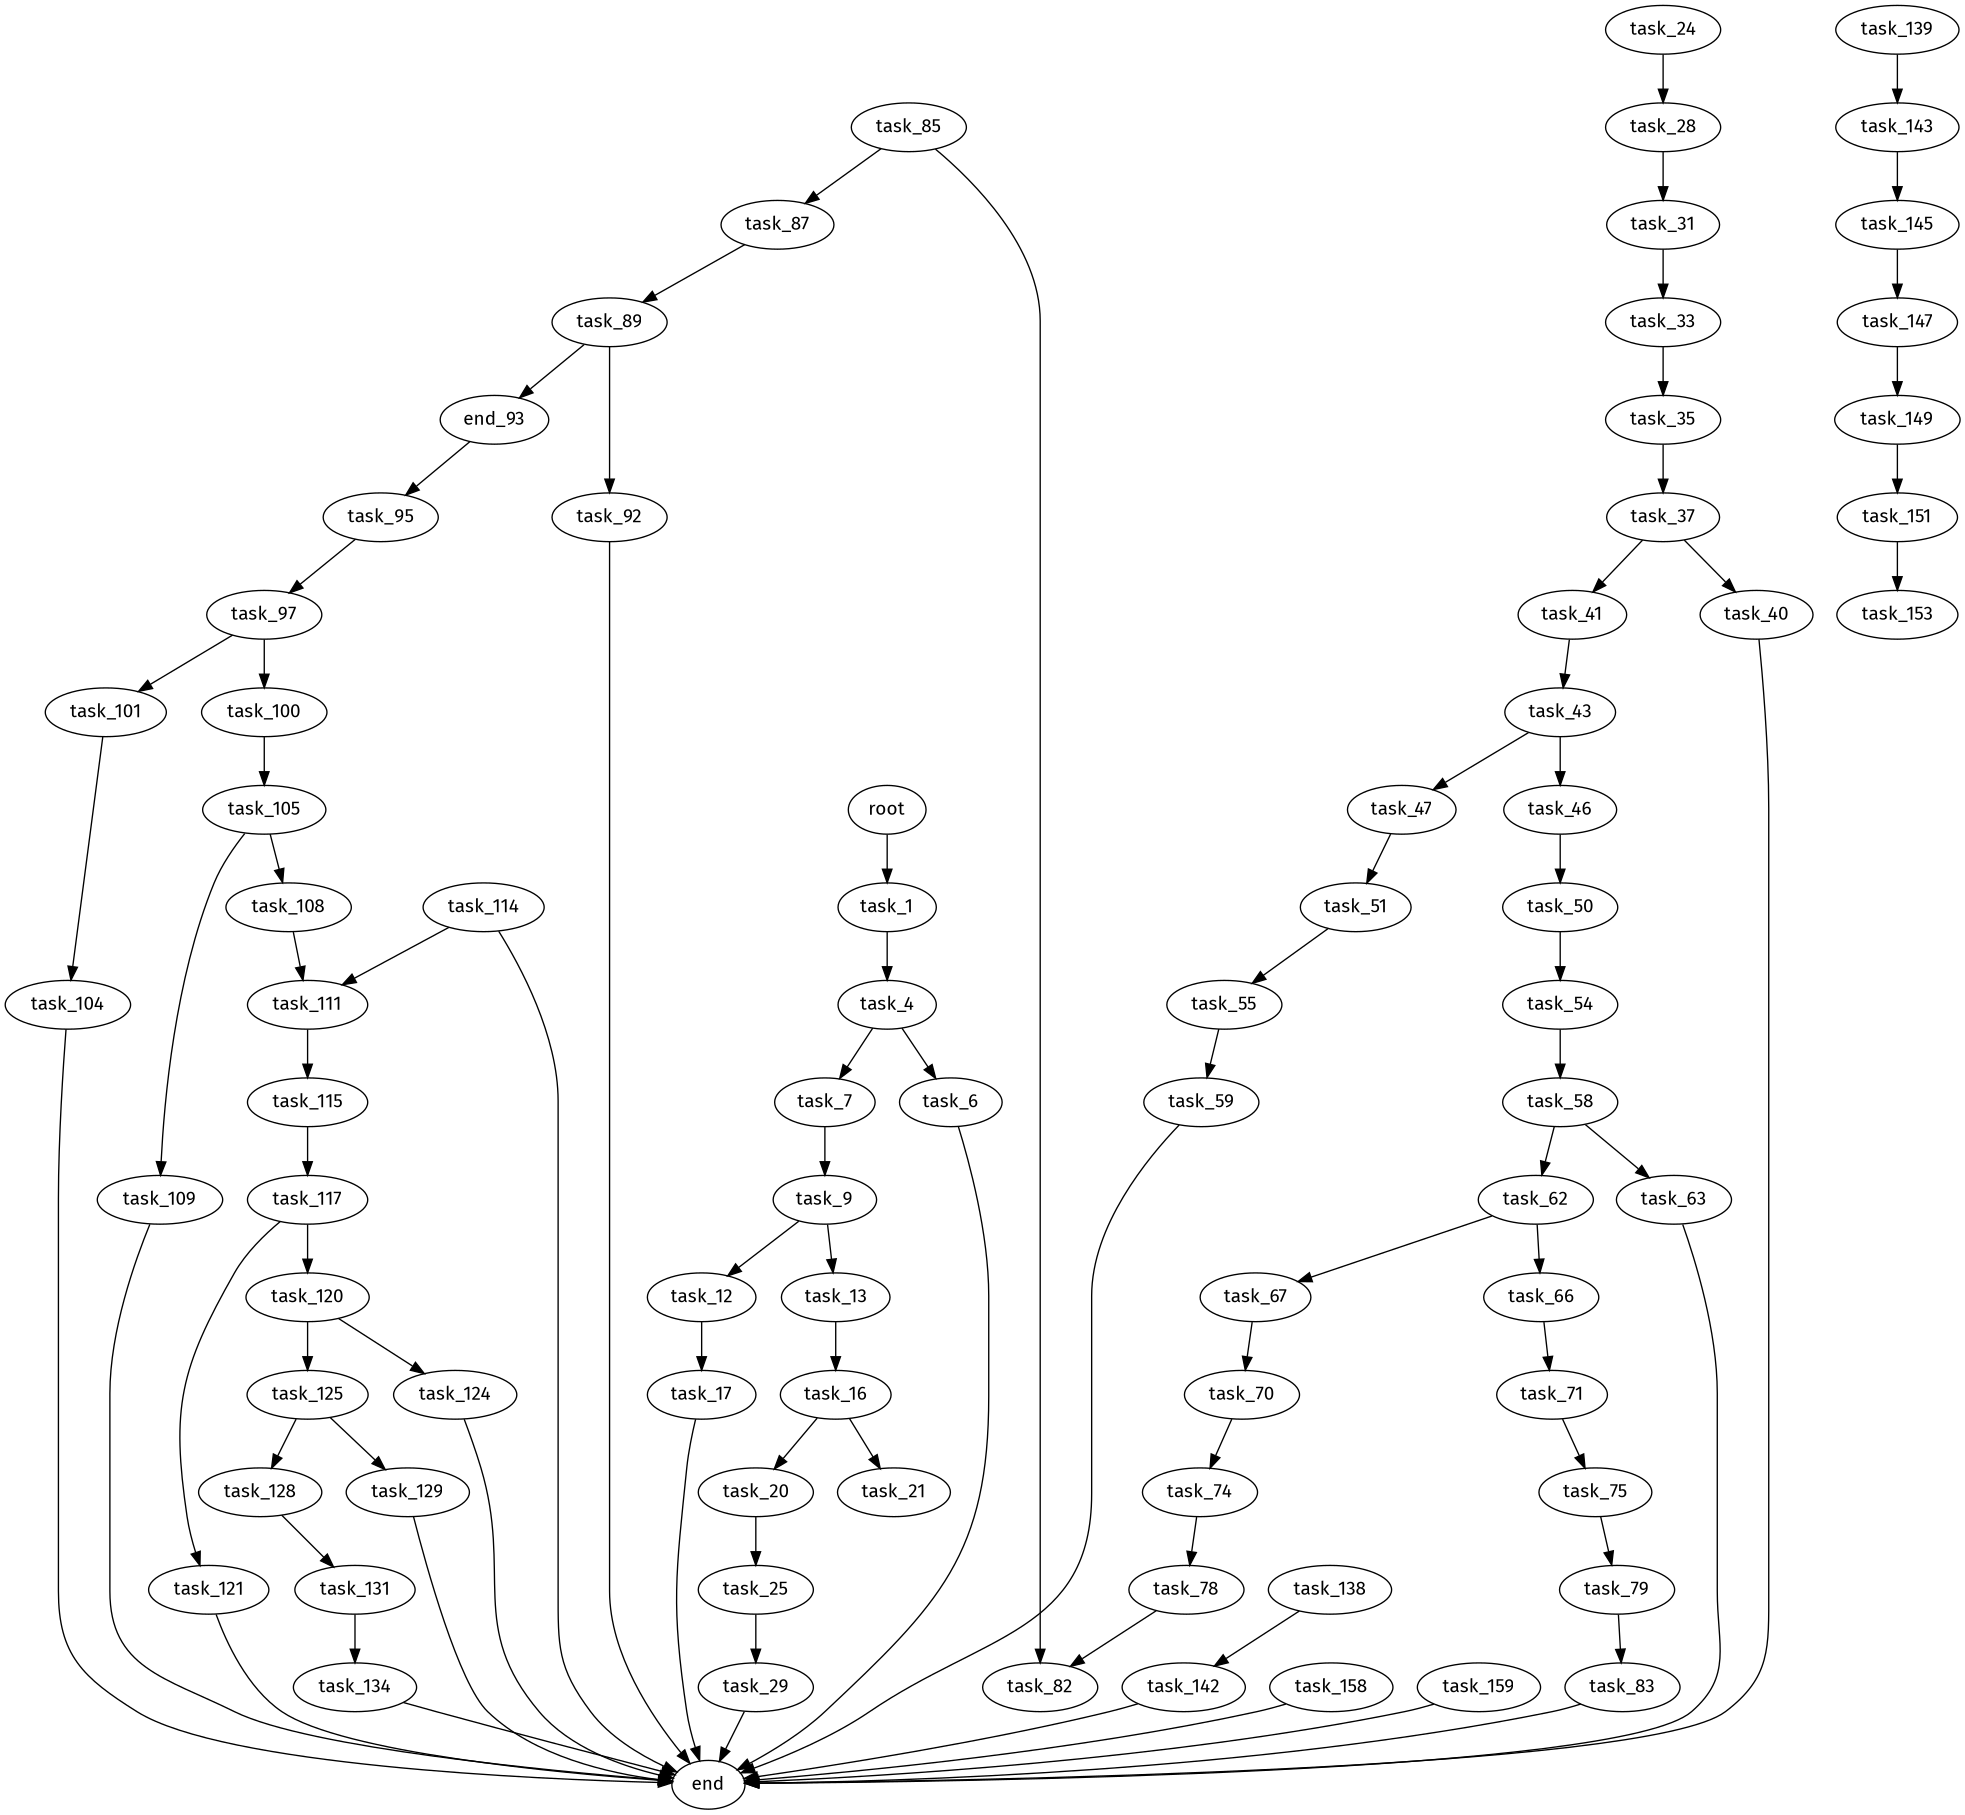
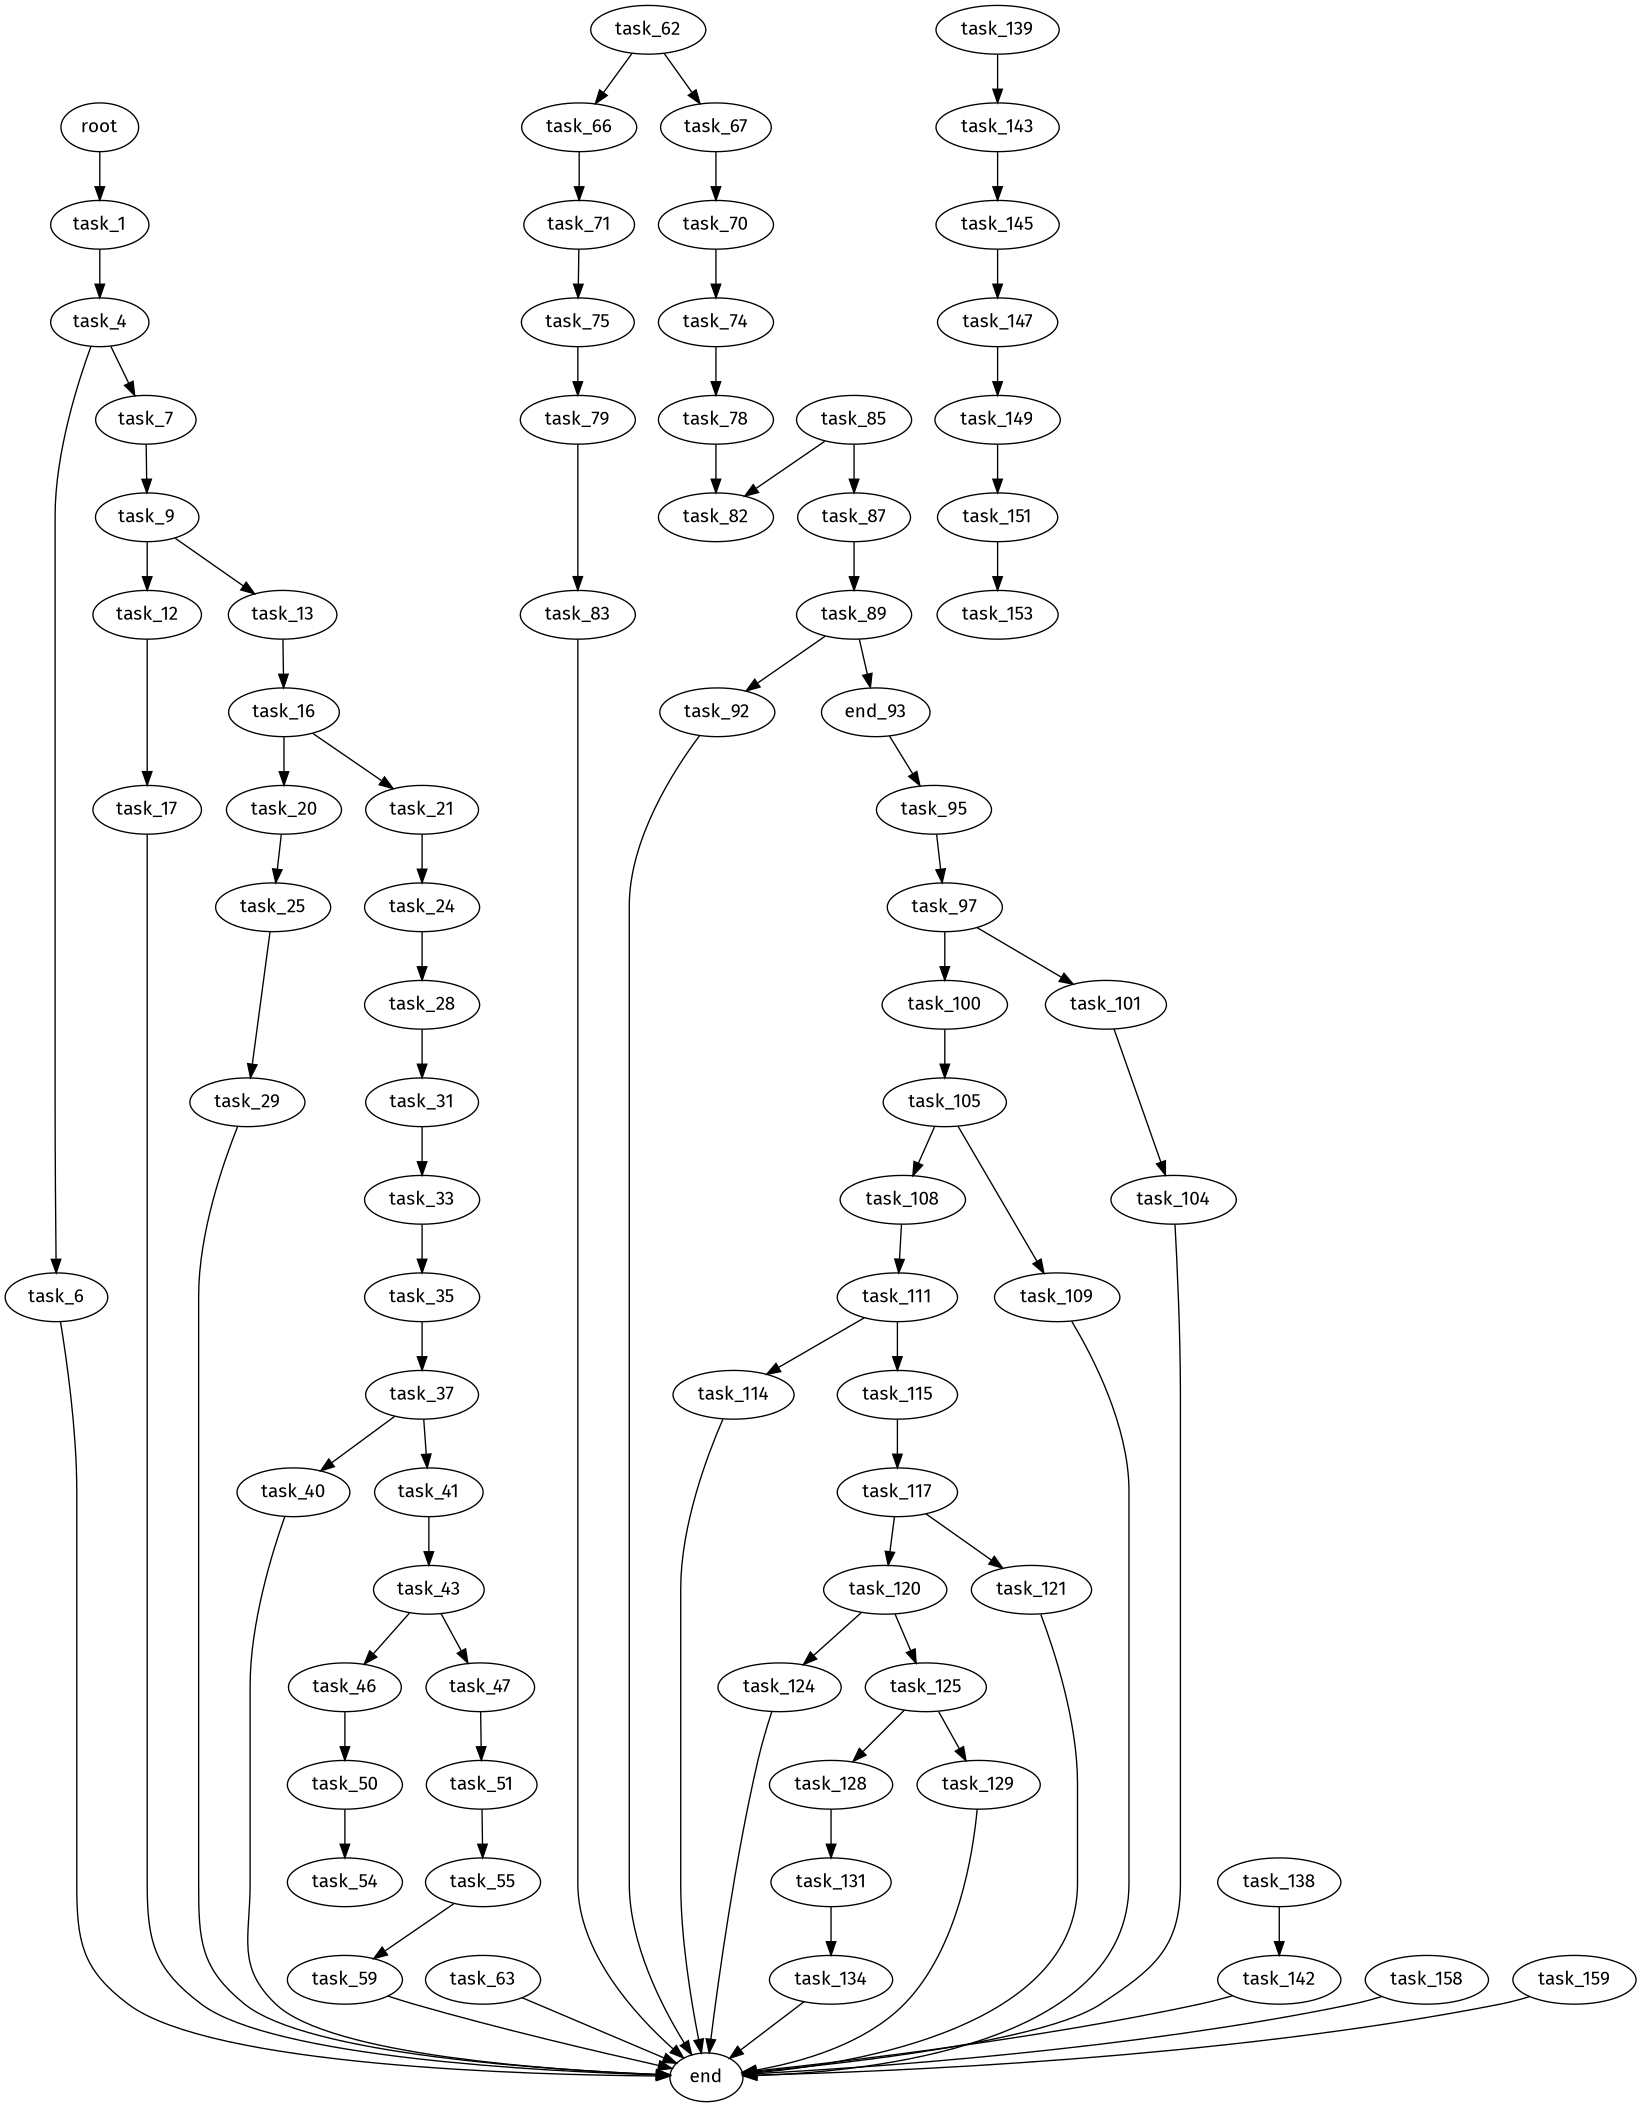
  digraph {
    fontname="Fira Sans"
    node [fontname="Fira Sans"]
    edge [fontname="Fira Sans"]
    root
    task_1
    n3 [label=task_4]
    task_6
    task_7
    end
    task_9
    task_12
    task_13
    task_17
    task_16
    task_20
    task_21
    task_25
    task_24
    task_29
    task_28
    task_31
    task_33
    task_35
    task_37
    task_40
    task_41
    task_43
    task_46
    task_47
    task_50
    task_51
    task_54
    task_55
-   task_58
    task_59
    task_62
    task_63
    task_66
    task_67
    task_71
    task_70
    task_75
    task_74
    task_79
    task_78
    task_82
    task_83
    task_85
    task_87
    task_89
    task_92
    n49 [label=end_93]
    task_95
    task_97
    task_100
    task_101
    task_105
    task_104
    task_108
    task_109
    task_111
    task_114
    task_115
    task_117
    task_120
    task_121
    task_124
    task_125
    task_128
    task_129
    task_131
    task_134
    task_138
    task_142
    task_139
    task_143
    task_145
    task_147
    task_149
    task_151
    task_153
    task_158
    task_159
    root -> task_1
    task_1 -> n3
    n3 -> task_6
    n3 -> task_7
    task_6 -> end
    task_7 -> task_9
    task_9 -> task_12
    task_9 -> task_13
    task_12 -> task_17
    task_13 -> task_16
    task_17 -> end
    task_16 -> task_20
    task_16 -> task_21
    task_20 -> task_25
+   task_21 -> task_24
    task_25 -> task_29
    task_24 -> task_28
    task_29 -> end
    task_28 -> task_31
    task_31 -> task_33
    task_33 -> task_35
    task_35 -> task_37
    task_37 -> task_40
    task_37 -> task_41
    task_40 -> end
    task_41 -> task_43
    task_43 -> task_46
    task_43 -> task_47
    task_46 -> task_50
    task_47 -> task_51
    task_50 -> task_54
    task_51 -> task_55
-   task_54 -> task_58
    task_55 -> task_59
-   task_58 -> task_62
-   task_58 -> task_63
    task_59 -> end
    task_62 -> task_66
    task_62 -> task_67
    task_63 -> end
    task_66 -> task_71
    task_67 -> task_70
    task_71 -> task_75
    task_70 -> task_74
    task_75 -> task_79
    task_74 -> task_78
    task_79 -> task_83
    task_78 -> task_82
    task_83 -> end
    task_85 -> task_82
    task_85 -> task_87
    task_87 -> task_89
    task_89 -> task_92
    task_89 -> n49
    task_92 -> end
    n49 -> task_95
    task_95 -> task_97
    task_97 -> task_100
    task_97 -> task_101
    task_100 -> task_105
    task_101 -> task_104
    task_105 -> task_108
    task_105 -> task_109
    task_104 -> end
    task_108 -> task_111
    task_109 -> end
-   task_114 -> task_111
+   task_111 -> task_114
    task_111 -> task_115
    task_114 -> end
    task_115 -> task_117
    task_117 -> task_120
    task_117 -> task_121
    task_120 -> task_124
    task_120 -> task_125
    task_121 -> end
    task_124 -> end
    task_125 -> task_128
    task_125 -> task_129
    task_128 -> task_131
    task_129 -> end
    task_131 -> task_134
    task_134 -> end
    task_138 -> task_142
    task_142 -> end
    task_139 -> task_143
    task_143 -> task_145
    task_145 -> task_147
    task_147 -> task_149
    task_149 -> task_151
    task_151 -> task_153
    task_158 -> end
    task_159 -> end
  }
